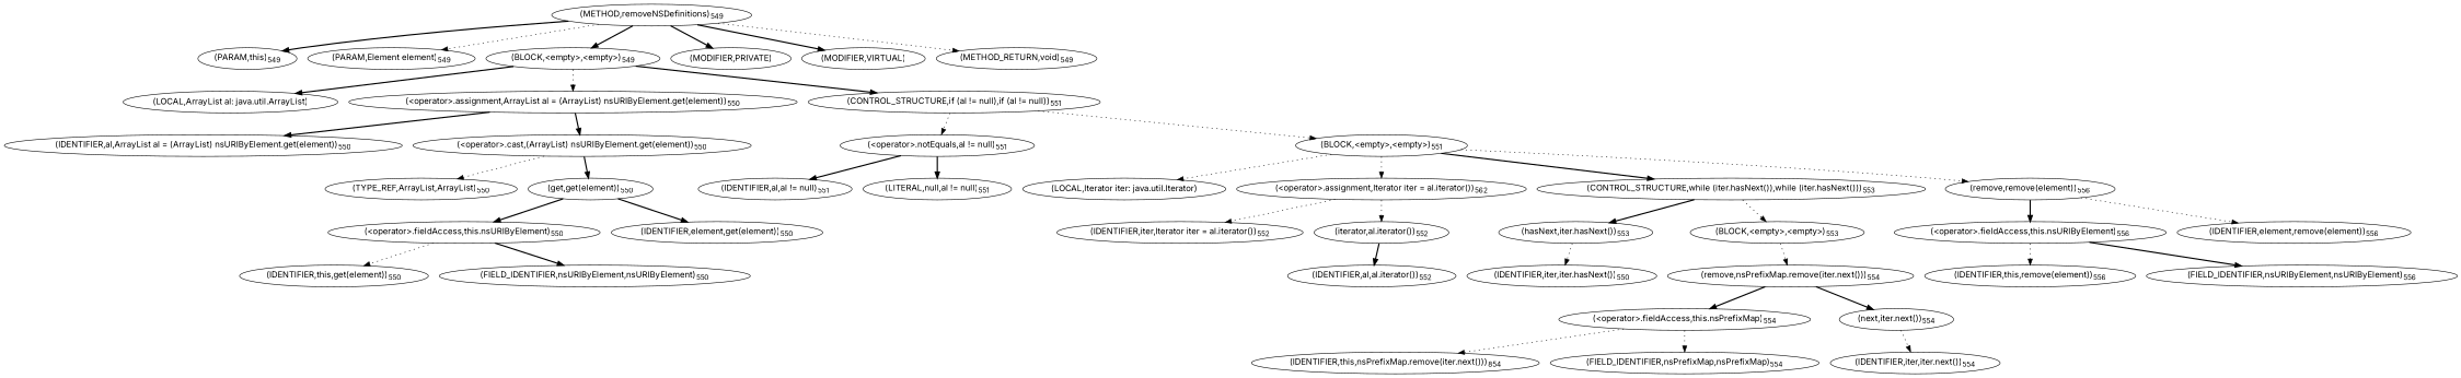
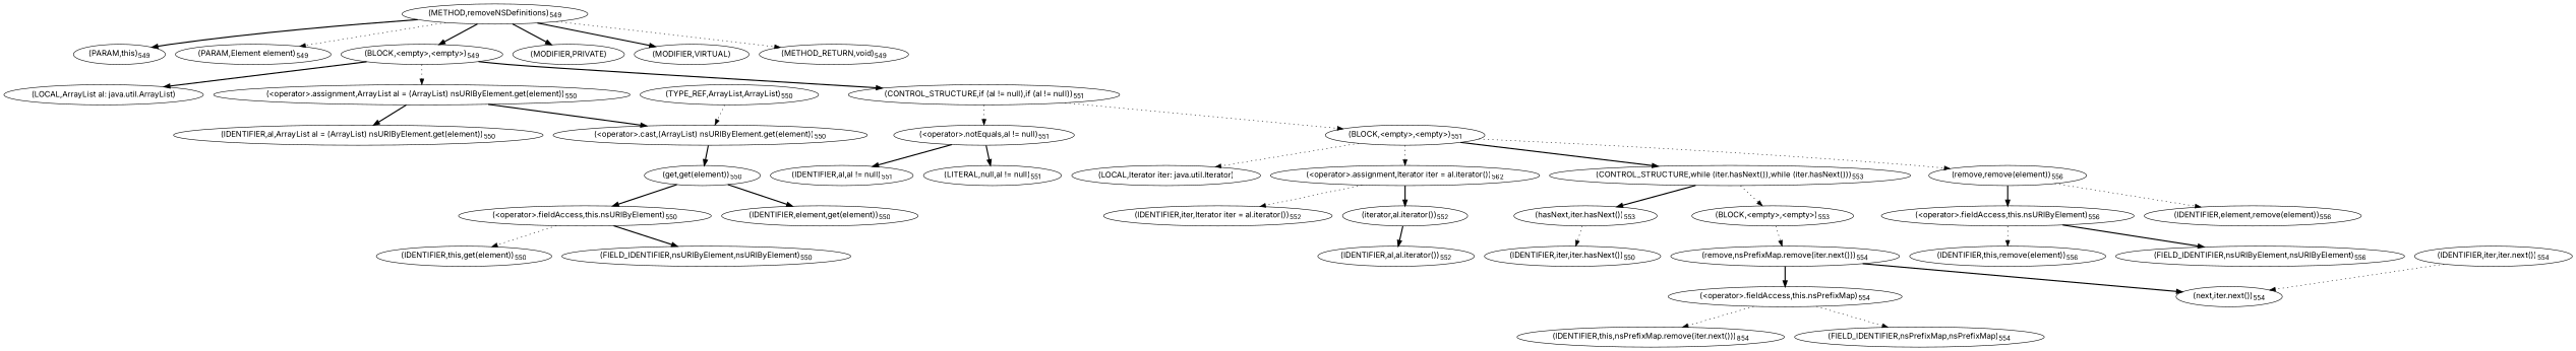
  digraph {
    fontname=Inter
    node [fontname=Inter]
    edge [fontname=Inter style=bold]
    n1 [label=<(METHOD,removeNSDefinitions)<SUB>549</SUB>>]
    n2 [label=<(PARAM,this)<SUB>549</SUB>>]
    n3 [label=<(PARAM,Element element)<SUB>549</SUB>>]
    n4 [label=<(BLOCK,&lt;empty&gt;,&lt;empty&gt;)<SUB>549</SUB>>]
    n5 [label=<(MODIFIER,PRIVATE)>]
    n6 [label=<(MODIFIER,VIRTUAL)>]
    n7 [label=<(METHOD_RETURN,void)<SUB>549</SUB>>]
    n8 [label=<(LOCAL,ArrayList al: java.util.ArrayList)>]
    n9 [label=<(&lt;operator&gt;.assignment,ArrayList al = (ArrayList) nsURIByElement.get(element))<SUB>550</SUB>>]
    n10 [label=<(CONTROL_STRUCTURE,if (al != null),if (al != null))<SUB>551</SUB>>]
    n11 [label=<(IDENTIFIER,al,ArrayList al = (ArrayList) nsURIByElement.get(element))<SUB>550</SUB>>]
    n12 [label=<(&lt;operator&gt;.cast,(ArrayList) nsURIByElement.get(element))<SUB>550</SUB>>]
    n13 [label=<(&lt;operator&gt;.notEquals,al != null)<SUB>551</SUB>>]
    n14 [label=<(BLOCK,&lt;empty&gt;,&lt;empty&gt;)<SUB>551</SUB>>]
    n15 [label=<(TYPE_REF,ArrayList,ArrayList)<SUB>550</SUB>>]
    n16 [label=<(get,get(element))<SUB>550</SUB>>]
    n17 [label=<(&lt;operator&gt;.fieldAccess,this.nsURIByElement)<SUB>550</SUB>>]
    n18 [label=<(IDENTIFIER,element,get(element))<SUB>550</SUB>>]
    n19 [label=<(IDENTIFIER,this,get(element))<SUB>550</SUB>>]
    n20 [label=<(FIELD_IDENTIFIER,nsURIByElement,nsURIByElement)<SUB>550</SUB>>]
    n21 [label=<(IDENTIFIER,al,al != null)<SUB>551</SUB>>]
    n22 [label=<(LITERAL,null,al != null)<SUB>551</SUB>>]
    n23 [label=<(LOCAL,Iterator iter: java.util.Iterator)>]
    n24 [label=<(&lt;operator&gt;.assignment,Iterator iter = al.iterator())<SUB>562</SUB>>]
    n25 [label=<(CONTROL_STRUCTURE,while (iter.hasNext()),while (iter.hasNext()))<SUB>553</SUB>>]
    n26 [label=<(remove,remove(element))<SUB>556</SUB>>]
    n27 [label=<(IDENTIFIER,iter,Iterator iter = al.iterator())<SUB>552</SUB>>]
    n28 [label=<(iterator,al.iterator())<SUB>552</SUB>>]
    n29 [label=<(hasNext,iter.hasNext())<SUB>553</SUB>>]
    n30 [label=<(BLOCK,&lt;empty&gt;,&lt;empty&gt;)<SUB>553</SUB>>]
    n31 [label=<(&lt;operator&gt;.fieldAccess,this.nsURIByElement)<SUB>556</SUB>>]
    n32 [label=<(IDENTIFIER,element,remove(element))<SUB>556</SUB>>]
    n33 [label=<(IDENTIFIER,al,al.iterator())<SUB>552</SUB>>]
    n34 [label=<(IDENTIFIER,iter,iter.hasNext())<SUB>550</SUB>>]
    n35 [label=<(remove,nsPrefixMap.remove(iter.next()))<SUB>554</SUB>>]
    n36 [label=<(&lt;operator&gt;.fieldAccess,this.nsPrefixMap)<SUB>554</SUB>>]
    n37 [label=<(next,iter.next())<SUB>554</SUB>>]
    n38 [label=<(IDENTIFIER,this,nsPrefixMap.remove(iter.next()))<SUB>854</SUB>>]
    n39 [label=<(FIELD_IDENTIFIER,nsPrefixMap,nsPrefixMap)<SUB>554</SUB>>]
    n40 [label=<(IDENTIFIER,iter,iter.next())<SUB>554</SUB>>]
    n41 [label=<(IDENTIFIER,this,remove(element))<SUB>556</SUB>>]
    n42 [label=<(FIELD_IDENTIFIER,nsURIByElement,nsURIByElement)<SUB>556</SUB>>]
    n1 -> n2
    n1 -> n3 [style=dotted]
    n1 -> n4
    n1 -> n5
    n1 -> n6
    n1 -> n7 [style=dotted]
    n4 -> n8
    n4 -> n9 [style=dotted]
    n4 -> n10
    n9 -> n11
    n9 -> n12
    n10 -> n13 [style=dotted]
    n10 -> n14 [style=dotted]
-   n12 -> n15 [style=dotted]
+   n15 -> n12 [style=dotted]
    n12 -> n16
    n13 -> n21
    n13 -> n22
    n14 -> n23 [style=dotted]
    n14 -> n24 [style=dotted]
    n14 -> n25
    n14 -> n26 [style=dotted]
    n16 -> n17
    n16 -> n18
    n17 -> n19 [style=dotted]
    n17 -> n20
    n24 -> n27 [style=dotted]
-   n24 -> n28 [style=dotted]
+   n24 -> n28
    n25 -> n29
    n25 -> n30 [style=dotted]
    n26 -> n31
    n26 -> n32 [style=dotted]
    n28 -> n33
    n29 -> n34 [style=dotted]
    n30 -> n35 [style=dotted]
    n31 -> n41 [style=dotted]
    n31 -> n42
    n35 -> n36
    n35 -> n37
    n36 -> n38 [style=dotted]
    n36 -> n39 [style=dotted]
-   n37 -> n40 [style=dotted]
+   n40 -> n37 [style=dotted]
  }
